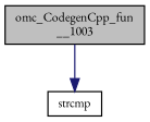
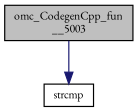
  digraph {
    rankdir=TB
    fontname="EB Garamond"
    node [color=black fontname="EB Garamond" fontsize=10 shape=record style=filled]
-   n1 [fillcolor=grey75 fontcolor=black height=0.2 label="omc_CodegenCpp_fun\l__1003" width=0.4]
+   n1 [fillcolor=grey75 fontcolor=black height=0.2 label="omc_CodegenCpp_fun\l__5003" width=0.4]
    n2 [fillcolor=white height=0.2 label=strcmp width=0.4]
    n1 -> n2 [color=midnightblue fontname="EB Garamond" fontsize=10 labelfontname=Helvetica labelfontsize=10 style=solid]
  }
